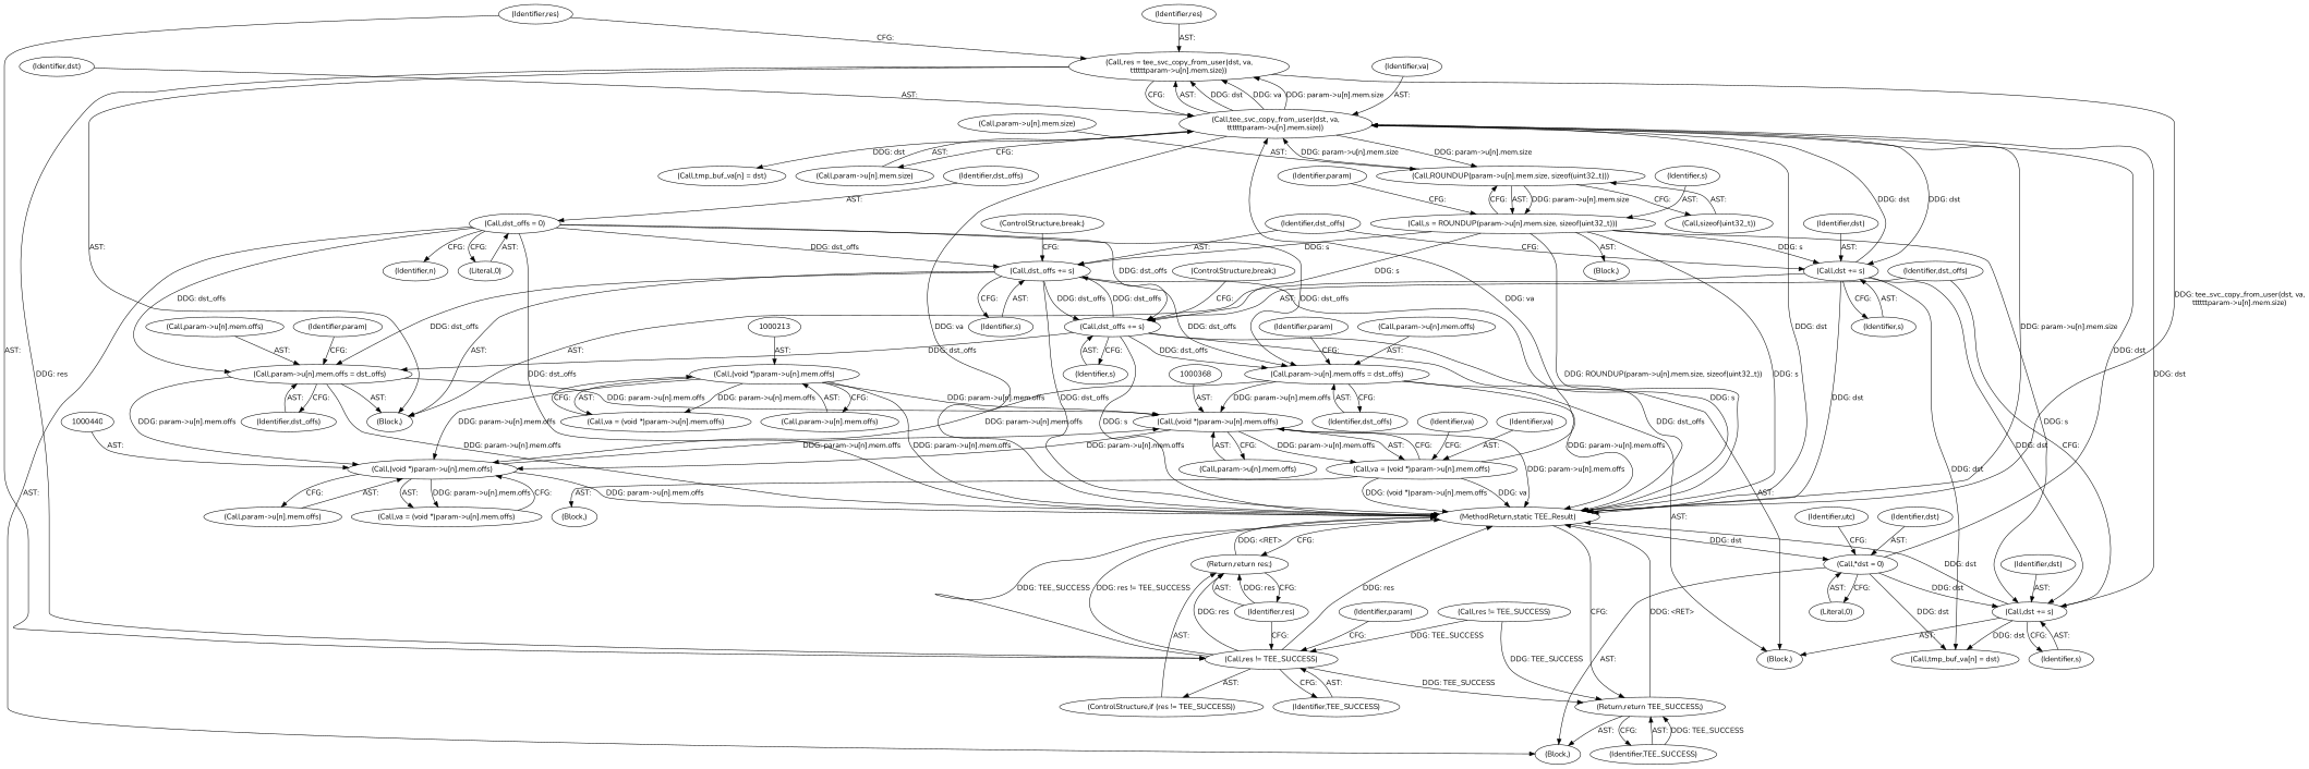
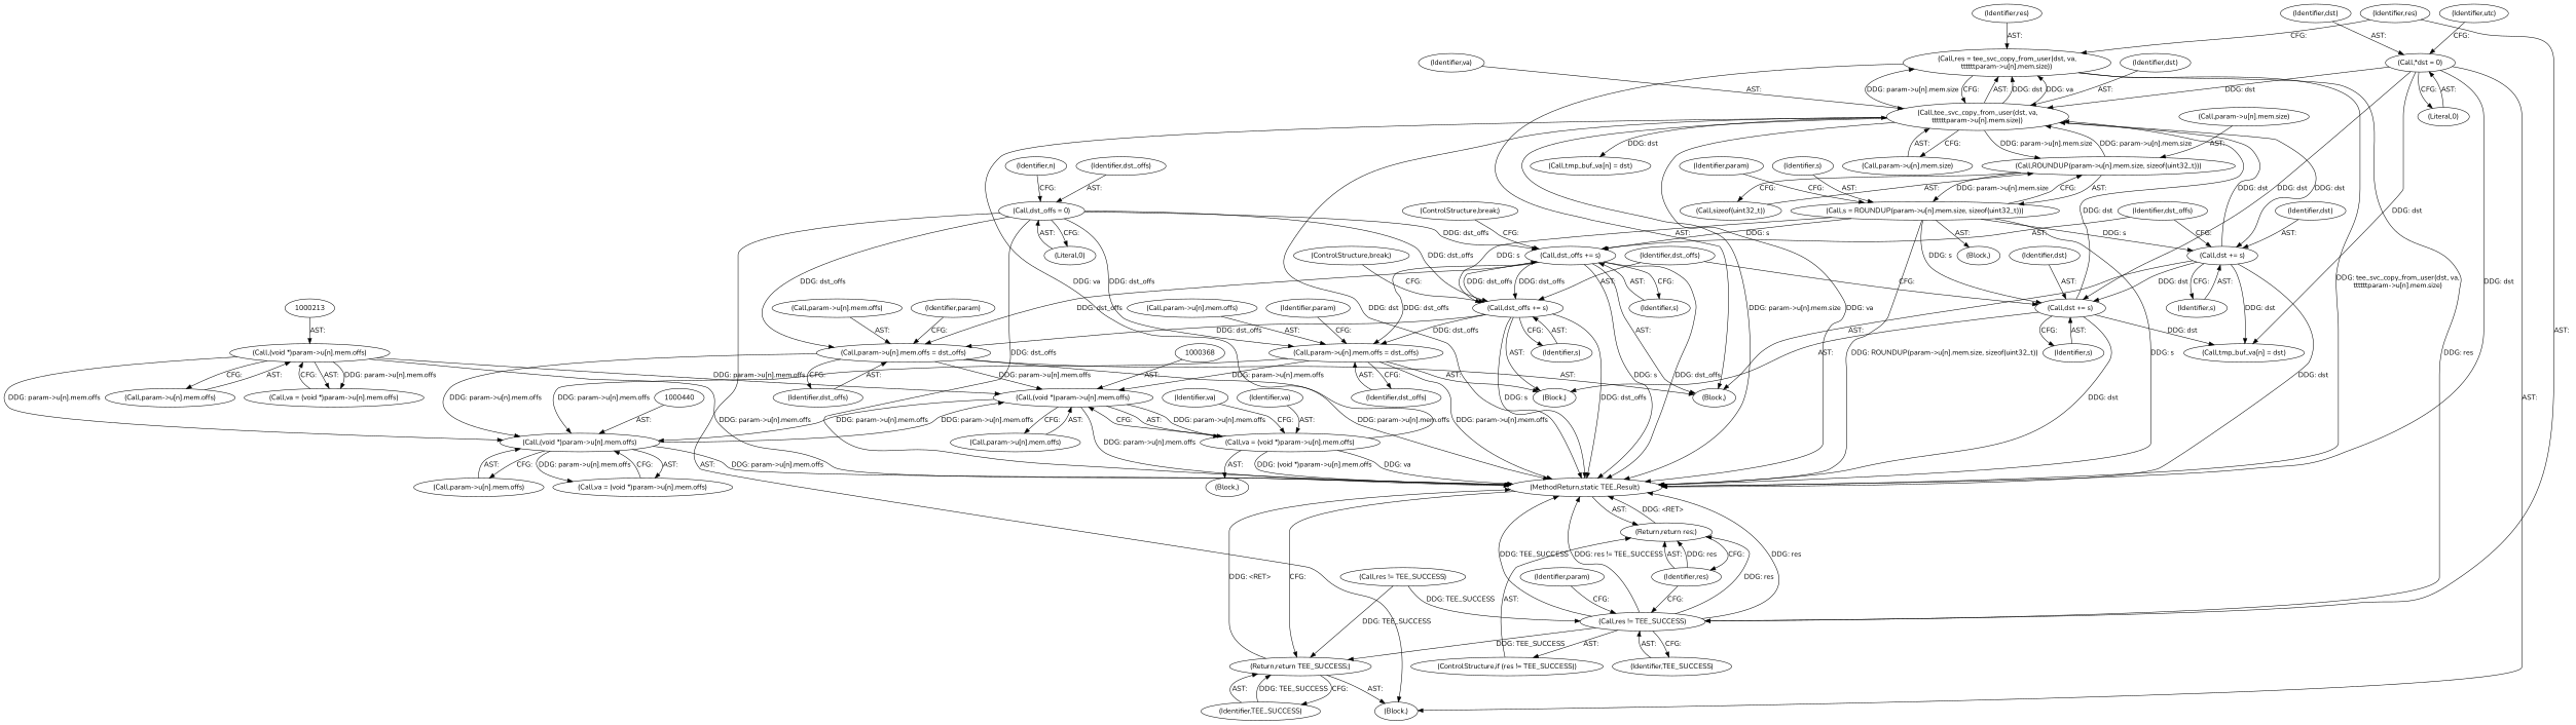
  digraph {
    fontname=Nunito
    node [fontname=Nunito]
    edge [fontname=Nunito]
    n1 [label="(Call,res = tee_svc_copy_from_user(dst, va,\n\t\t\t\t\t\tparam->u[n].mem.size))"]
    n2 [label="(Call,tee_svc_copy_from_user(dst, va,\n\t\t\t\t\t\tparam->u[n].mem.size))"]
    n3 [label="(Call,res != TEE_SUCCESS)"]
    n4 [label="(MethodReturn,static TEE_Result)"]
    n5 [label="(Block,)"]
    n6 [label="(Call,dst += s)"]
    n7 [label="(Call,ROUNDUP(param->u[n].mem.size, sizeof(uint32_t)))"]
    n8 [label="(Call,tmp_buf_va[n] = dst)"]
    n9 [label="(Call,param->u[n].mem.size)"]
    n10 [label="(Return,return res;)"]
    n11 [label="(Return,return TEE_SUCCESS;)"]
    n12 [label="(ControlStructure,if (res != TEE_SUCCESS))"]
    n13 [label="(Identifier,TEE_SUCCESS)"]
    n14 [label="(Call,dst += s)"]
    n15 [label="(Call,tmp_buf_va[n] = dst)"]
    n16 [label="(Identifier,s)"]
    n17 [label="(Call,s = ROUNDUP(param->u[n].mem.size, sizeof(uint32_t)))"]
    n18 [label="(Call,sizeof(uint32_t))"]
    n19 [label="(Call,*dst = 0)"]
    n20 [label="(Block,)"]
    n21 [label="(Literal,0)"]
    n22 [label="(Identifier,s)"]
    n23 [label="(Block,)"]
    n24 [label="(Call,dst_offs += s)"]
    n25 [label="(Call,dst_offs += s)"]
    n26 [label="(Block,)"]
    n27 [label="(Call,param->u[n].mem.offs = dst_offs)"]
    n28 [label="(Call,param->u[n].mem.offs = dst_offs)"]
    n29 [label="(Identifier,s)"]
    n30 [label="(Identifier,s)"]
    n31 [label="(Call,va = (void *)param->u[n].mem.offs)"]
    n32 [label="(Call,(void *)param->u[n].mem.offs)"]
    n33 [label="(Block,)"]
    n34 [label="(Call,(void *)param->u[n].mem.offs)"]
    n35 [label="(Call,param->u[n].mem.offs)"]
    n36 [label="(Call,va = (void *)param->u[n].mem.offs)"]
    n37 [label="(Call,param->u[n].mem.offs)"]
    n38 [label="(Identifier,dst_offs)"]
    n39 [label="(Identifier,dst_offs)"]
    n40 [label="(Call,dst_offs = 0)"]
    n41 [label="(Literal,0)"]
    n42 [label="(Call,(void *)param->u[n].mem.offs)"]
    n43 [label="(Call,va = (void *)param->u[n].mem.offs)"]
    n44 [label="(Call,param->u[n].mem.offs)"]
    n45 [label="(Identifier,res)"]
    n46 [label="(Identifier,TEE_SUCCESS)"]
    n47 [label="(Identifier,dst)"]
    n48 [label="(Identifier,param)"]
    n49 [label="(Identifier,param)"]
    n50 [label="(Identifier,res)"]
    n51 [label="(Identifier,param)"]
    n52 [label="(Identifier,param)"]
    n53 [label="(Identifier,res)"]
    n54 [label="(Identifier,dst_offs)"]
    n55 [label="(Identifier,va)"]
    n56 [label="(Identifier,va)"]
    n57 [label="(Identifier,dst_offs)"]
    n58 [label="(Identifier,utc)"]
    n59 [label="(Identifier,dst_offs)"]
    n60 [label="(Call,param->u[n].mem.size)"]
    n61 [label="(Call,res != TEE_SUCCESS)"]
    n62 [label="(Identifier,n)"]
    n63 [label="(Identifier,dst)"]
    n64 [label="(Identifier,dst)"]
    n65 [label="(ControlStructure,break;)"]
    n66 [label="(Identifier,s)"]
    n67 [label="(Identifier,dst)"]
    n68 [label="(Call,param->u[n].mem.offs)"]
    n69 [label="(ControlStructure,break;)"]
    n70 [label="(Identifier,va)"]
    n71 [label="(Call,param->u[n].mem.offs)"]
    1000368
    1000440
    1000213
    n1 -> n2 [label="CFG: "]
    n1 -> n3 [label="DDG: res"]
    n1 -> n4 [label="DDG: tee_svc_copy_from_user(dst, va,\n\t\t\t\t\t\tparam->u[n].mem.size)"]
    n1 -> n5 [label="AST: "]
    n2 -> n1 [label="AST: "]
    n2 -> n1 [label="DDG: dst"]
    n2 -> n1 [label="DDG: va"]
    n2 -> n1 [label="DDG: param->u[n].mem.size"]
    n2 -> n4 [label="DDG: dst"]
    n2 -> n4 [label="DDG: param->u[n].mem.size"]
    n2 -> n4 [label="DDG: va"]
    n2 -> n6 [label="DDG: dst"]
    n2 -> n7 [label="DDG: param->u[n].mem.size"]
    n2 -> n8 [label="DDG: dst"]
    n2 -> n9 [label="CFG: "]
    n3 -> n4 [label="DDG: res != TEE_SUCCESS"]
    n3 -> n4 [label="DDG: res"]
    n3 -> n4 [label="DDG: TEE_SUCCESS"]
    n3 -> n10 [label="DDG: res"]
    n3 -> n11 [label="DDG: TEE_SUCCESS"]
    n3 -> n12 [label="AST: "]
    n3 -> n13 [label="CFG: "]
-   n4 -> n10 [label="CFG: "]
+   n4 -> n10 [label="AST: "]
    n4 -> n11 [label="CFG: "]
    n6 -> n2 [label="DDG: dst"]
    n6 -> n4 [label="DDG: dst"]
    n6 -> n5 [label="AST: "]
    n6 -> n14 [label="DDG: dst"]
    n6 -> n15 [label="DDG: dst"]
    n6 -> n16 [label="CFG: "]
    n7 -> n2 [label="DDG: param->u[n].mem.size"]
    n7 -> n17 [label="AST: "]
    n7 -> n17 [label="DDG: param->u[n].mem.size"]
    n7 -> n18 [label="CFG: "]
    n9 -> n2 [label="AST: "]
    n10 -> n4 [label="DDG: <RET>"]
    n10 -> n45 [label="CFG: "]
    n11 -> n4 [label="DDG: <RET>"]
    n11 -> n20 [label="AST: "]
    n11 -> n46 [label="CFG: "]
    n12 -> n10 [label="AST: "]
    n13 -> n3 [label="AST: "]
    n14 -> n2 [label="DDG: dst"]
    n14 -> n4 [label="DDG: dst"]
    n14 -> n15 [label="DDG: dst"]
    n14 -> n22 [label="CFG: "]
    n14 -> n23 [label="AST: "]
    n16 -> n6 [label="AST: "]
    n17 -> n4 [label="DDG: ROUNDUP(param->u[n].mem.size, sizeof(uint32_t))"]
    n17 -> n4 [label="DDG: s"]
    n17 -> n6 [label="DDG: s"]
    n17 -> n7 [label="CFG: "]
    n17 -> n14 [label="DDG: s"]
    n17 -> n24 [label="DDG: s"]
    n17 -> n25 [label="DDG: s"]
    n17 -> n26 [label="AST: "]
    n18 -> n7 [label="AST: "]
    n19 -> n2 [label="DDG: dst"]
-   n4 -> n19 [label="DDG: dst"]
+   n19 -> n4 [label="DDG: dst"]
    n19 -> n14 [label="DDG: dst"]
    n19 -> n15 [label="DDG: dst"]
    n19 -> n20 [label="AST: "]
    n19 -> n21 [label="CFG: "]
    n21 -> n19 [label="AST: "]
    n22 -> n14 [label="AST: "]
    n24 -> n4 [label="DDG: s"]
    n24 -> n4 [label="DDG: dst_offs"]
    n24 -> n5 [label="AST: "]
    n24 -> n25 [label="DDG: dst_offs"]
    n24 -> n27 [label="DDG: dst_offs"]
    n24 -> n28 [label="DDG: dst_offs"]
    n24 -> n29 [label="CFG: "]
    n25 -> n4 [label="DDG: s"]
    n25 -> n4 [label="DDG: dst_offs"]
    n25 -> n23 [label="AST: "]
    n25 -> n24 [label="DDG: dst_offs"]
    n25 -> n27 [label="DDG: dst_offs"]
    n25 -> n28 [label="DDG: dst_offs"]
    n25 -> n30 [label="CFG: "]
    n27 -> n4 [label="DDG: param->u[n].mem.offs"]
    n27 -> n23 [label="AST: "]
    n27 -> n32 [label="DDG: param->u[n].mem.offs"]
    n27 -> n34 [label="DDG: param->u[n].mem.offs"]
    n27 -> n38 [label="CFG: "]
    n28 -> n4 [label="DDG: param->u[n].mem.offs"]
    n28 -> n5 [label="AST: "]
    n28 -> n32 [label="DDG: param->u[n].mem.offs"]
    n28 -> n34 [label="DDG: param->u[n].mem.offs"]
    n28 -> n39 [label="CFG: "]
    n29 -> n24 [label="AST: "]
    n30 -> n25 [label="AST: "]
    n31 -> n2 [label="DDG: va"]
    n31 -> n4 [label="DDG: (void *)param->u[n].mem.offs"]
    n31 -> n4 [label="DDG: va"]
    n31 -> n32 [label="CFG: "]
    n31 -> n33 [label="AST: "]
    n32 -> n4 [label="DDG: param->u[n].mem.offs"]
    n32 -> n31 [label="AST: "]
    n32 -> n31 [label="DDG: param->u[n].mem.offs"]
    n32 -> n34 [label="DDG: param->u[n].mem.offs"]
    n32 -> n35 [label="CFG: "]
    n34 -> n4 [label="DDG: param->u[n].mem.offs"]
    n34 -> n32 [label="DDG: param->u[n].mem.offs"]
    n34 -> n36 [label="AST: "]
    n34 -> n36 [label="DDG: param->u[n].mem.offs"]
    n34 -> n37 [label="CFG: "]
    n35 -> n32 [label="AST: "]
    n36 -> n34 [label="CFG: "]
    n37 -> n34 [label="AST: "]
    n38 -> n27 [label="AST: "]
    n39 -> n28 [label="AST: "]
    n40 -> n4 [label="DDG: dst_offs"]
    n40 -> n20 [label="AST: "]
    n40 -> n24 [label="DDG: dst_offs"]
    n40 -> n25 [label="DDG: dst_offs"]
    n40 -> n27 [label="DDG: dst_offs"]
    n40 -> n28 [label="DDG: dst_offs"]
    n40 -> n41 [label="CFG: "]
    n41 -> n40 [label="AST: "]
    n42 -> n4 [label="DDG: param->u[n].mem.offs"]
    n42 -> n32 [label="DDG: param->u[n].mem.offs"]
    n42 -> n34 [label="DDG: param->u[n].mem.offs"]
    n42 -> n43 [label="AST: "]
    n42 -> n43 [label="DDG: param->u[n].mem.offs"]
    n42 -> n44 [label="CFG: "]
    n43 -> n42 [label="CFG: "]
    n44 -> n42 [label="AST: "]
    n45 -> n3 [label="CFG: "]
    n45 -> n10 [label="AST: "]
    n45 -> n10 [label="DDG: res"]
    n46 -> n11 [label="AST: "]
    n46 -> n11 [label="DDG: TEE_SUCCESS"]
    n47 -> n2 [label="AST: "]
    n48 -> n28 [label="CFG: "]
    n49 -> n17 [label="CFG: "]
    n50 -> n1 [label="CFG: "]
    n50 -> n3 [label="AST: "]
    n51 -> n27 [label="CFG: "]
    n52 -> n3 [label="CFG: "]
    n53 -> n1 [label="AST: "]
    n54 -> n14 [label="CFG: "]
    n54 -> n25 [label="AST: "]
    n55 -> n31 [label="AST: "]
    n56 -> n31 [label="CFG: "]
    n57 -> n40 [label="AST: "]
    n58 -> n19 [label="CFG: "]
    n59 -> n6 [label="CFG: "]
    n59 -> n24 [label="AST: "]
    n60 -> n7 [label="AST: "]
    n61 -> n3 [label="DDG: TEE_SUCCESS"]
    n61 -> n11 [label="DDG: TEE_SUCCESS"]
-   n40 -> n62 [label="CFG: "]
+   n62 -> n40 [label="CFG: "]
    n63 -> n6 [label="AST: "]
    n64 -> n14 [label="AST: "]
    n65 -> n25 [label="CFG: "]
    n66 -> n17 [label="AST: "]
    n67 -> n19 [label="AST: "]
    n68 -> n27 [label="AST: "]
    n69 -> n24 [label="CFG: "]
    n70 -> n2 [label="AST: "]
    n71 -> n28 [label="AST: "]
    1000368 -> n32 [label="AST: "]
    1000440 -> n34 [label="AST: "]
    1000213 -> n42 [label="AST: "]
  }
